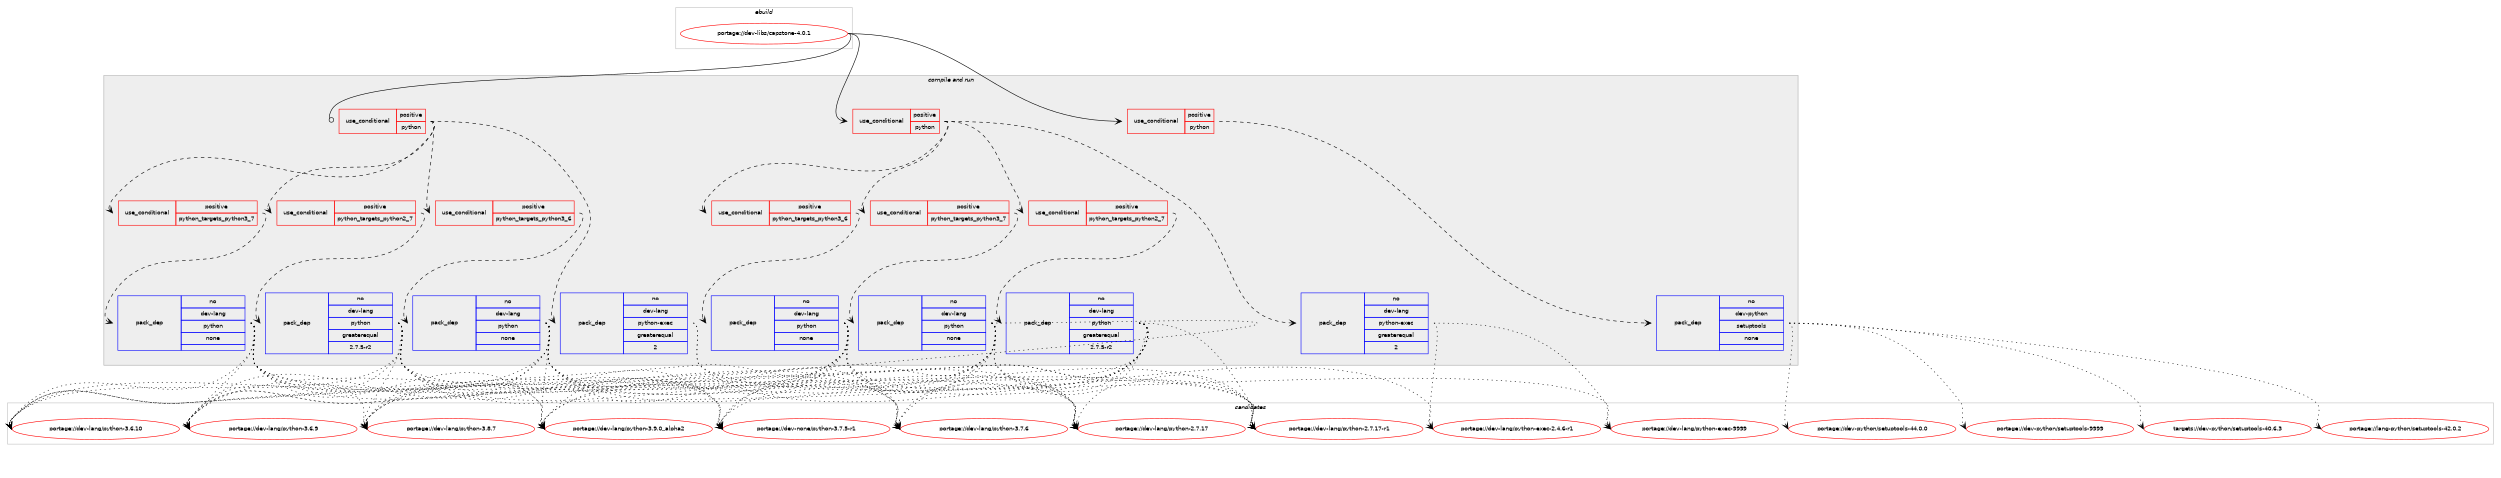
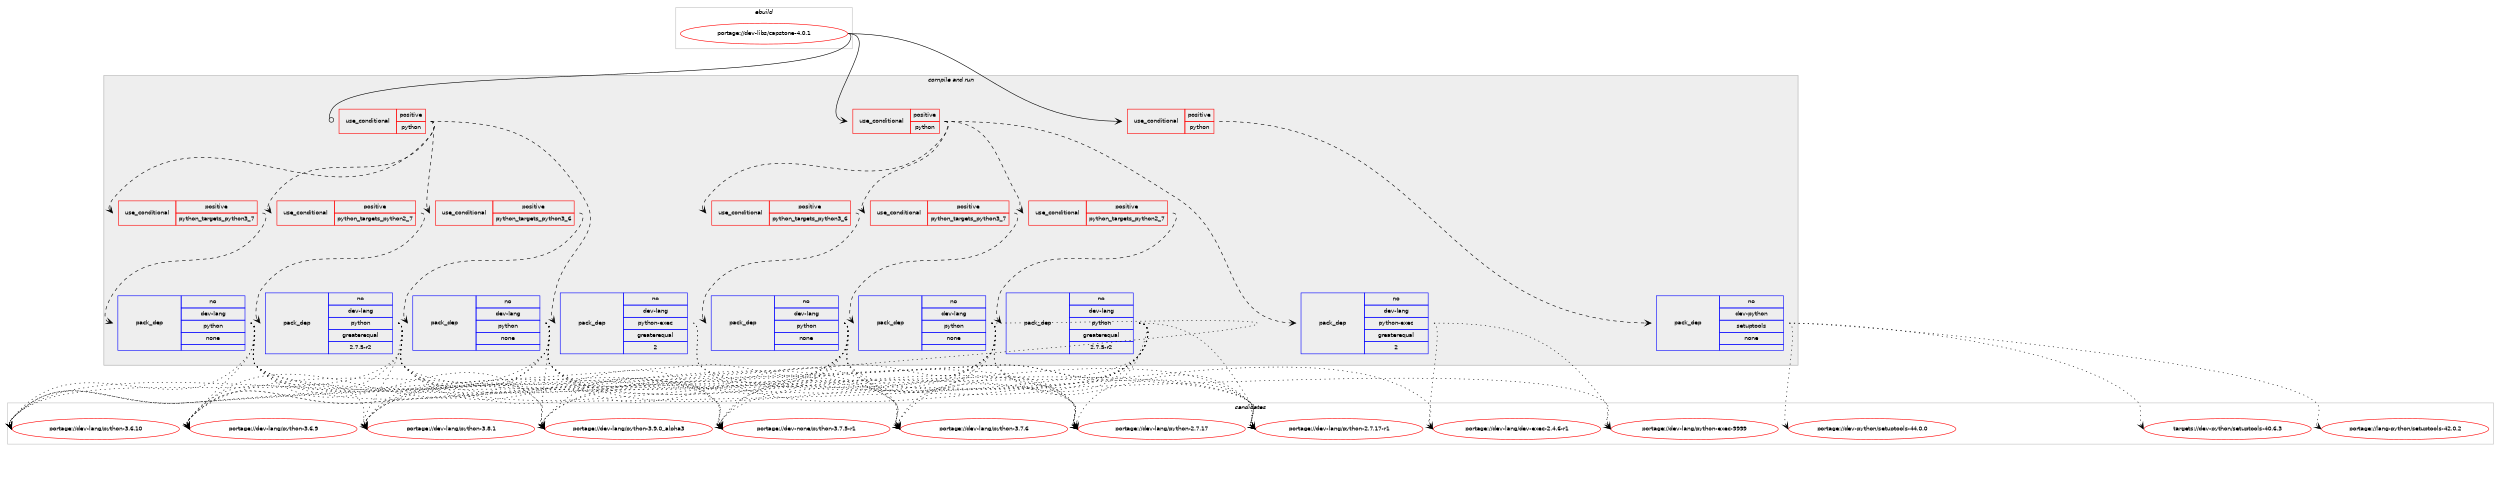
  digraph {
    compound=true
    concentrate=true
    fontname=Helvetica
    fontsize=10
    newrank=true
    rankdir=TB
    ranksep=1.5
    node [color=red fontname=Helvetica fontsize=10 shape=none]
    edge [arrowhead=vee headport=w style=dotted tailport=e weight=100]
    n1 [label="portage://dev-libs/capstone-4.0.1" width=4 shape=""]
    n2 [color=blue label=<<TABLE BORDER="0" CELLBORDER="1" CELLSPACING="0" CELLPADDING="4" WIDTH="220"><TR><TD ROWSPAN="6" CELLPADDING="30">pack_dep</TD></TR><TR><TD WIDTH="110">no</TD></TR><TR><TD>dev-lang</TD></TR><TR><TD>python</TD></TR><TR><TD>greaterequal</TD></TR><TR><TD>2.7.5-r2</TD></TR></TABLE>>]
    n3 [label=<<TABLE BORDER="0" CELLBORDER="1" CELLSPACING="0" CELLPADDING="4"><TR><TD ROWSPAN="3" CELLPADDING="10">use_conditional</TD></TR><TR><TD>positive</TD></TR><TR><TD>python_targets_python2_7</TD></TR></TABLE>>]
    n4 [color=blue label=<<TABLE BORDER="0" CELLBORDER="1" CELLSPACING="0" CELLPADDING="4" WIDTH="220"><TR><TD ROWSPAN="6" CELLPADDING="30">pack_dep</TD></TR><TR><TD WIDTH="110">no</TD></TR><TR><TD>dev-lang</TD></TR><TR><TD>python</TD></TR><TR><TD>none</TD></TR><TR><TD></TD></TR></TABLE>>]
    n5 [label=<<TABLE BORDER="0" CELLBORDER="1" CELLSPACING="0" CELLPADDING="4"><TR><TD ROWSPAN="3" CELLPADDING="10">use_conditional</TD></TR><TR><TD>positive</TD></TR><TR><TD>python_targets_python3_6</TD></TR></TABLE>>]
    n6 [color=blue label=<<TABLE BORDER="0" CELLBORDER="1" CELLSPACING="0" CELLPADDING="4" WIDTH="220"><TR><TD ROWSPAN="6" CELLPADDING="30">pack_dep</TD></TR><TR><TD WIDTH="110">no</TD></TR><TR><TD>dev-lang</TD></TR><TR><TD>python</TD></TR><TR><TD>none</TD></TR><TR><TD></TD></TR></TABLE>>]
    n7 [label=<<TABLE BORDER="0" CELLBORDER="1" CELLSPACING="0" CELLPADDING="4"><TR><TD ROWSPAN="3" CELLPADDING="10">use_conditional</TD></TR><TR><TD>positive</TD></TR><TR><TD>python_targets_python3_7</TD></TR></TABLE>>]
    n8 [color=blue label=<<TABLE BORDER="0" CELLBORDER="1" CELLSPACING="0" CELLPADDING="4" WIDTH="220"><TR><TD ROWSPAN="6" CELLPADDING="30">pack_dep</TD></TR><TR><TD WIDTH="110">no</TD></TR><TR><TD>dev-lang</TD></TR><TR><TD>python-exec</TD></TR><TR><TD>greaterequal</TD></TR><TR><TD>2</TD></TR></TABLE>>]
    n9 [label=<<TABLE BORDER="0" CELLBORDER="1" CELLSPACING="0" CELLPADDING="4"><TR><TD ROWSPAN="3" CELLPADDING="10">use_conditional</TD></TR><TR><TD>positive</TD></TR><TR><TD>python</TD></TR></TABLE>>]
    n10 [color=blue label=<<TABLE BORDER="0" CELLBORDER="1" CELLSPACING="0" CELLPADDING="4" WIDTH="220"><TR><TD ROWSPAN="6" CELLPADDING="30">pack_dep</TD></TR><TR><TD WIDTH="110">no</TD></TR><TR><TD>dev-python</TD></TR><TR><TD>setuptools</TD></TR><TR><TD>none</TD></TR><TR><TD></TD></TR></TABLE>>]
    n11 [label=<<TABLE BORDER="0" CELLBORDER="1" CELLSPACING="0" CELLPADDING="4"><TR><TD ROWSPAN="3" CELLPADDING="10">use_conditional</TD></TR><TR><TD>positive</TD></TR><TR><TD>python</TD></TR></TABLE>>]
    n12 [color=blue label=<<TABLE BORDER="0" CELLBORDER="1" CELLSPACING="0" CELLPADDING="4" WIDTH="220"><TR><TD ROWSPAN="6" CELLPADDING="30">pack_dep</TD></TR><TR><TD WIDTH="110">no</TD></TR><TR><TD>dev-lang</TD></TR><TR><TD>python</TD></TR><TR><TD>greaterequal</TD></TR><TR><TD>2.7.5-r2</TD></TR></TABLE>>]
    n13 [label=<<TABLE BORDER="0" CELLBORDER="1" CELLSPACING="0" CELLPADDING="4"><TR><TD ROWSPAN="3" CELLPADDING="10">use_conditional</TD></TR><TR><TD>positive</TD></TR><TR><TD>python_targets_python2_7</TD></TR></TABLE>>]
    n14 [color=blue label=<<TABLE BORDER="0" CELLBORDER="1" CELLSPACING="0" CELLPADDING="4" WIDTH="220"><TR><TD ROWSPAN="6" CELLPADDING="30">pack_dep</TD></TR><TR><TD WIDTH="110">no</TD></TR><TR><TD>dev-lang</TD></TR><TR><TD>python</TD></TR><TR><TD>none</TD></TR><TR><TD></TD></TR></TABLE>>]
    n15 [label=<<TABLE BORDER="0" CELLBORDER="1" CELLSPACING="0" CELLPADDING="4"><TR><TD ROWSPAN="3" CELLPADDING="10">use_conditional</TD></TR><TR><TD>positive</TD></TR><TR><TD>python_targets_python3_6</TD></TR></TABLE>>]
    n16 [color=blue label=<<TABLE BORDER="0" CELLBORDER="1" CELLSPACING="0" CELLPADDING="4" WIDTH="220"><TR><TD ROWSPAN="6" CELLPADDING="30">pack_dep</TD></TR><TR><TD WIDTH="110">no</TD></TR><TR><TD>dev-lang</TD></TR><TR><TD>python</TD></TR><TR><TD>none</TD></TR><TR><TD></TD></TR></TABLE>>]
    n17 [label=<<TABLE BORDER="0" CELLBORDER="1" CELLSPACING="0" CELLPADDING="4"><TR><TD ROWSPAN="3" CELLPADDING="10">use_conditional</TD></TR><TR><TD>positive</TD></TR><TR><TD>python_targets_python3_7</TD></TR></TABLE>>]
    n18 [color=blue label=<<TABLE BORDER="0" CELLBORDER="1" CELLSPACING="0" CELLPADDING="4" WIDTH="220"><TR><TD ROWSPAN="6" CELLPADDING="30">pack_dep</TD></TR><TR><TD WIDTH="110">no</TD></TR><TR><TD>dev-lang</TD></TR><TR><TD>python-exec</TD></TR><TR><TD>greaterequal</TD></TR><TR><TD>2</TD></TR></TABLE>>]
    n19 [label=<<TABLE BORDER="0" CELLBORDER="1" CELLSPACING="0" CELLPADDING="4"><TR><TD ROWSPAN="3" CELLPADDING="10">use_conditional</TD></TR><TR><TD>positive</TD></TR><TR><TD>python</TD></TR></TABLE>>]
-   n20 [label="portage://dev-lang/python-3.9.0_alpha2" width=4 shape=""]
-   n21 [label="portage://dev-lang/python-3.8.7" width=4 shape=""]
+   n20 [label="portage://dev-lang/python-3.9.0_alpha3" width=4 shape=""]
+   n21 [label="portage://dev-lang/python-3.8.1" width=4 shape=""]
    n22 [label="portage://dev-lang/python-3.7.6" width=4 shape=""]
    n23 [label="portage://dev-none/python-3.7.5-r1" width=4 shape=""]
    n24 [label="portage://dev-lang/python-3.6.9" width=4 shape=""]
    n25 [label="portage://dev-lang/python-3.6.10" width=4 shape=""]
    n26 [label="portage://dev-lang/python-2.7.17-r1" width=4 shape=""]
    n27 [label="portage://dev-lang/python-2.7.17" width=4 shape=""]
-   n28 [label="portage://dev-python/setuptools-9999" width=4 shape=""]
    n29 [label="portage://dev-python/setuptools-44.0.0" width=4 shape=""]
    n30 [label="portage://lang-python/setuptools-42.0.2" width=4 shape=""]
    n31 [label="targets://dev-python/setuptools-40.6.3" width=4 shape=""]
    n32 [label="portage://dev-lang/python-exec-9999" width=4 shape=""]
-   n33 [label="portage://dev-lang/python-exec-2.4.6-r1" width=4 shape=""]
+   n33 [label="portage://dev-lang/dev-exec-2.4.6-r1" width=4 shape=""]
    subgraph cluster_1 {
      color=gray
      label=<<i>ebuild</i>>
      n1
    }
    subgraph cluster_2 {
      color=gray
      label=<<i>dependencies</i>>
      subgraph cluster_3 {
        color=gray
        fillcolor="#eeeeee"
        label=<<i>compile</i>>
        style=filled
        subgraph sub_4 {
          color=gray
          fillcolor="#eeeeee"
          label=<<i>compile</i>>
          style=filled
          n9
          subgraph sub_5 {
            color=gray
            fillcolor="#eeeeee"
            label=<<i>compile</i>>
            style=filled
            n3
            subgraph sub_6 {
              color=gray
              fillcolor="#eeeeee"
              label=<<i>compile</i>>
              style=filled
              n2
            }
          }
          subgraph sub_7 {
            color=gray
            fillcolor="#eeeeee"
            label=<<i>compile</i>>
            style=filled
            n5
            subgraph sub_8 {
              color=gray
              fillcolor="#eeeeee"
              label=<<i>compile</i>>
              style=filled
              n4
            }
          }
          subgraph sub_9 {
            color=gray
            fillcolor="#eeeeee"
            label=<<i>compile</i>>
            style=filled
            n7
            subgraph sub_10 {
              color=gray
              fillcolor="#eeeeee"
              label=<<i>compile</i>>
              style=filled
              n6
            }
          }
          subgraph sub_11 {
            color=gray
            fillcolor="#eeeeee"
            label=<<i>compile</i>>
            style=filled
            n8
          }
        }
        subgraph sub_12 {
          color=gray
          fillcolor="#eeeeee"
          label=<<i>compile</i>>
          style=filled
          n11
          subgraph sub_13 {
            color=gray
            fillcolor="#eeeeee"
            label=<<i>compile</i>>
            style=filled
            n10
          }
        }
      }
      subgraph cluster_14 {
        color=gray
        fillcolor="#eeeeee"
        label=<<i>run</i>>
        style=filled
        subgraph sub_15 {
          color=gray
          fillcolor="#eeeeee"
          label=<<i>run</i>>
          style=filled
          n19
          subgraph sub_16 {
            color=gray
            fillcolor="#eeeeee"
            label=<<i>run</i>>
            style=filled
            n13
            subgraph sub_17 {
              color=gray
              fillcolor="#eeeeee"
              label=<<i>run</i>>
              style=filled
              n12
            }
          }
          subgraph sub_18 {
            color=gray
            fillcolor="#eeeeee"
            label=<<i>run</i>>
            style=filled
            n15
            subgraph sub_19 {
              color=gray
              fillcolor="#eeeeee"
              label=<<i>run</i>>
              style=filled
              n14
            }
          }
          subgraph sub_20 {
            color=gray
            fillcolor="#eeeeee"
            label=<<i>run</i>>
            style=filled
            n17
            subgraph sub_21 {
              color=gray
              fillcolor="#eeeeee"
              label=<<i>run</i>>
              style=filled
              n16
            }
          }
          subgraph sub_22 {
            color=gray
            fillcolor="#eeeeee"
            label=<<i>run</i>>
            style=filled
            n18
          }
        }
      }
      subgraph cluster_23 {
        color=gray
        fillcolor="#eeeeee"
        label=<<i>compile and run</i>>
        style=filled
      }
    }
    subgraph cluster_24 {
      color=gray
      label=<<i>candidates</i>>
      rank=same
      subgraph sub_25 {
        color=black
        label=<<i>candidates</i>>
        nodesep=1
        rank=same
        n20
        n21
        n22
        n23
        n24
        n25
        n26
        n27
      }
      subgraph sub_26 {
        color=black
        label=<<i>candidates</i>>
        nodesep=1
        rank=same
-       n28
        n29
        n30
        n31
      }
      subgraph sub_27 {
        color=black
        label=<<i>candidates</i>>
        nodesep=1
        rank=same
        n20
        n21
        n22
        n23
        n24
        n25
        n26
        n27
      }
      subgraph sub_28 {
        color=black
        label=<<i>candidates</i>>
        nodesep=1
        rank=same
        n20
        n21
        n22
        n23
        n24
        n25
        n26
        n27
      }
      subgraph sub_29 {
        color=black
        label=<<i>candidates</i>>
        nodesep=1
        rank=same
        n32
        n33
      }
      subgraph sub_30 {
        color=black
        label=<<i>candidates</i>>
        nodesep=1
        rank=same
        n20
        n21
        n22
        n23
        n24
        n25
        n26
        n27
      }
      subgraph sub_31 {
        color=black
        label=<<i>candidates</i>>
        nodesep=1
        rank=same
        n20
        n21
        n22
        n23
        n24
        n25
        n26
        n27
      }
      subgraph sub_32 {
        color=black
        label=<<i>candidates</i>>
        nodesep=1
        rank=same
        n20
        n21
        n22
        n23
        n24
        n25
        n26
        n27
      }
      subgraph sub_33 {
        color=black
        label=<<i>candidates</i>>
        nodesep=1
        rank=same
        n32
        n33
      }
    }
    n1 -> n9 [style=solid weight=20]
    n1 -> n11 [style=solid weight=20]
    n1 -> n19 [arrowhead=odot style=solid weight=20]
    n2 -> n20
    n2 -> n21
    n2 -> n22
    n2 -> n23
    n2 -> n24
    n2 -> n25
    n2 -> n26
    n2 -> n27
    n3 -> n2 [style=dashed weight=20]
    n4 -> n20
    n4 -> n21
    n4 -> n22
    n4 -> n23
    n4 -> n24
    n4 -> n25
    n4 -> n26
    n4 -> n27
    n5 -> n4 [style=dashed weight=20]
    n6 -> n20
    n6 -> n21
    n6 -> n22
    n6 -> n23
    n6 -> n24
    n6 -> n25
    n6 -> n26
    n6 -> n27
    n7 -> n6 [style=dashed weight=20]
    n8 -> n32
    n8 -> n33
    n9 -> n3 [style=dashed weight=20]
    n9 -> n5 [style=dashed weight=20]
    n9 -> n7 [style=dashed weight=20]
    n9 -> n8 [style=dashed weight=20]
-   n10 -> n28
    n10 -> n29
    n10 -> n30
    n10 -> n31
    n11 -> n10 [style=dashed weight=20]
    n12 -> n20
    n12 -> n21
    n12 -> n22
    n12 -> n23
    n12 -> n24
    n12 -> n25
    n12 -> n26
    n12 -> n27
    n13 -> n12 [style=dashed weight=20]
    n14 -> n20
    n14 -> n21
    n14 -> n22
    n14 -> n23
    n14 -> n24
    n14 -> n25
    n14 -> n26
    n14 -> n27
    n15 -> n14 [style=dashed weight=20]
    n16 -> n20
    n16 -> n21
    n16 -> n22
    n16 -> n23
    n16 -> n24
    n16 -> n25
    n16 -> n26
    n16 -> n27
    n17 -> n16 [style=dashed weight=20]
    n18 -> n32
    n18 -> n33
    n19 -> n13 [style=dashed weight=20]
    n19 -> n15 [style=dashed weight=20]
    n19 -> n17 [style=dashed weight=20]
    n19 -> n18 [style=dashed weight=20]
  }
